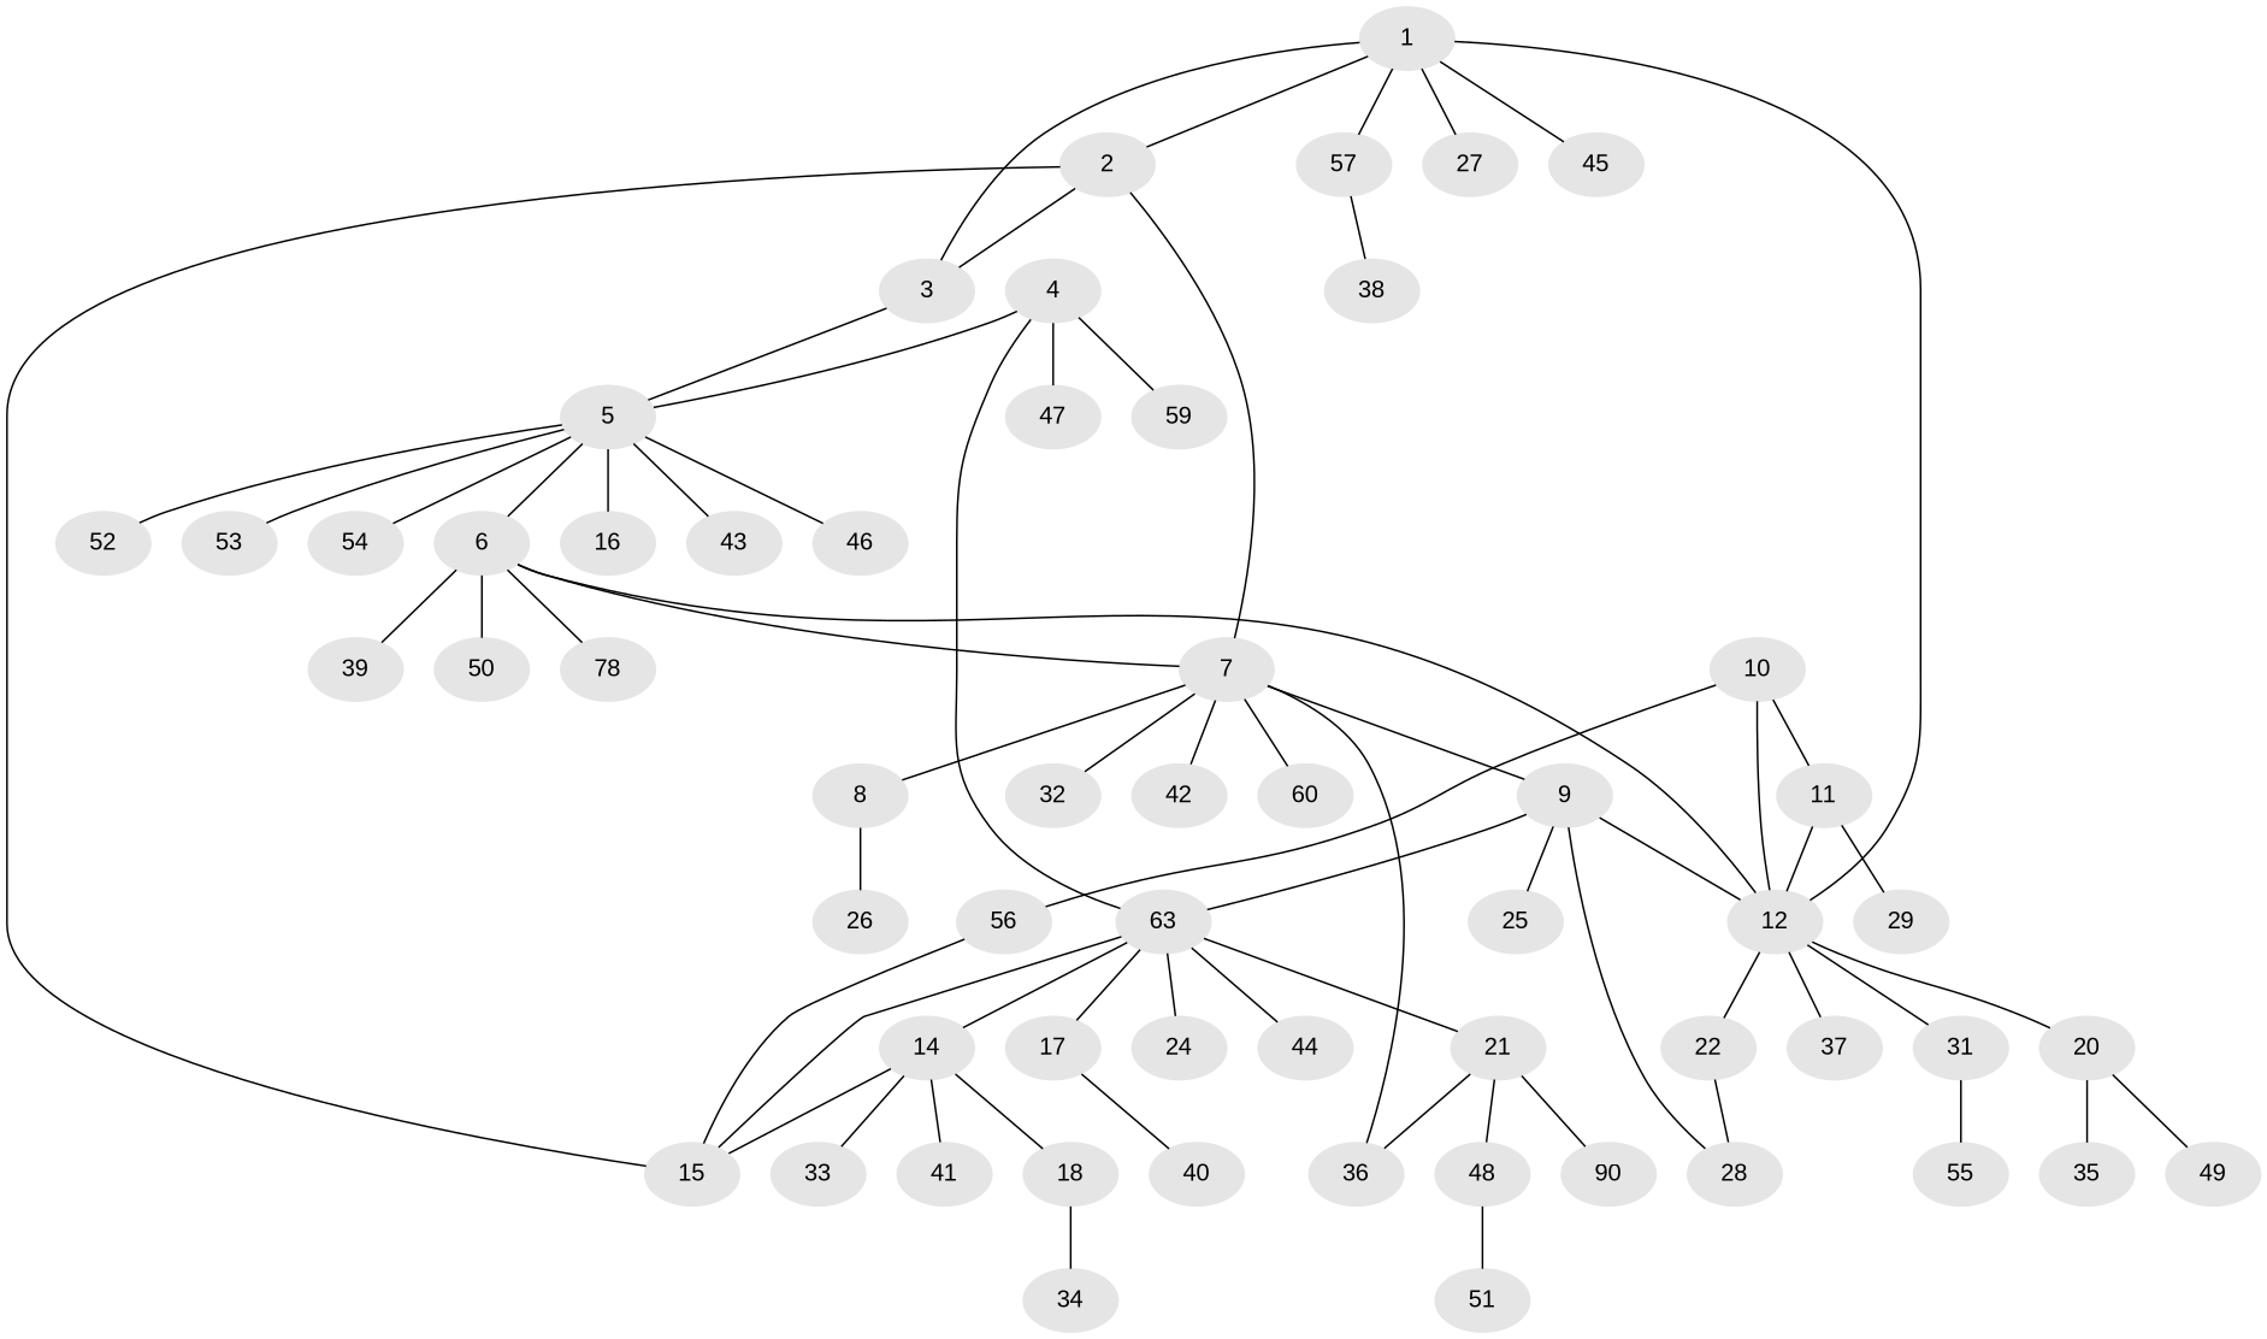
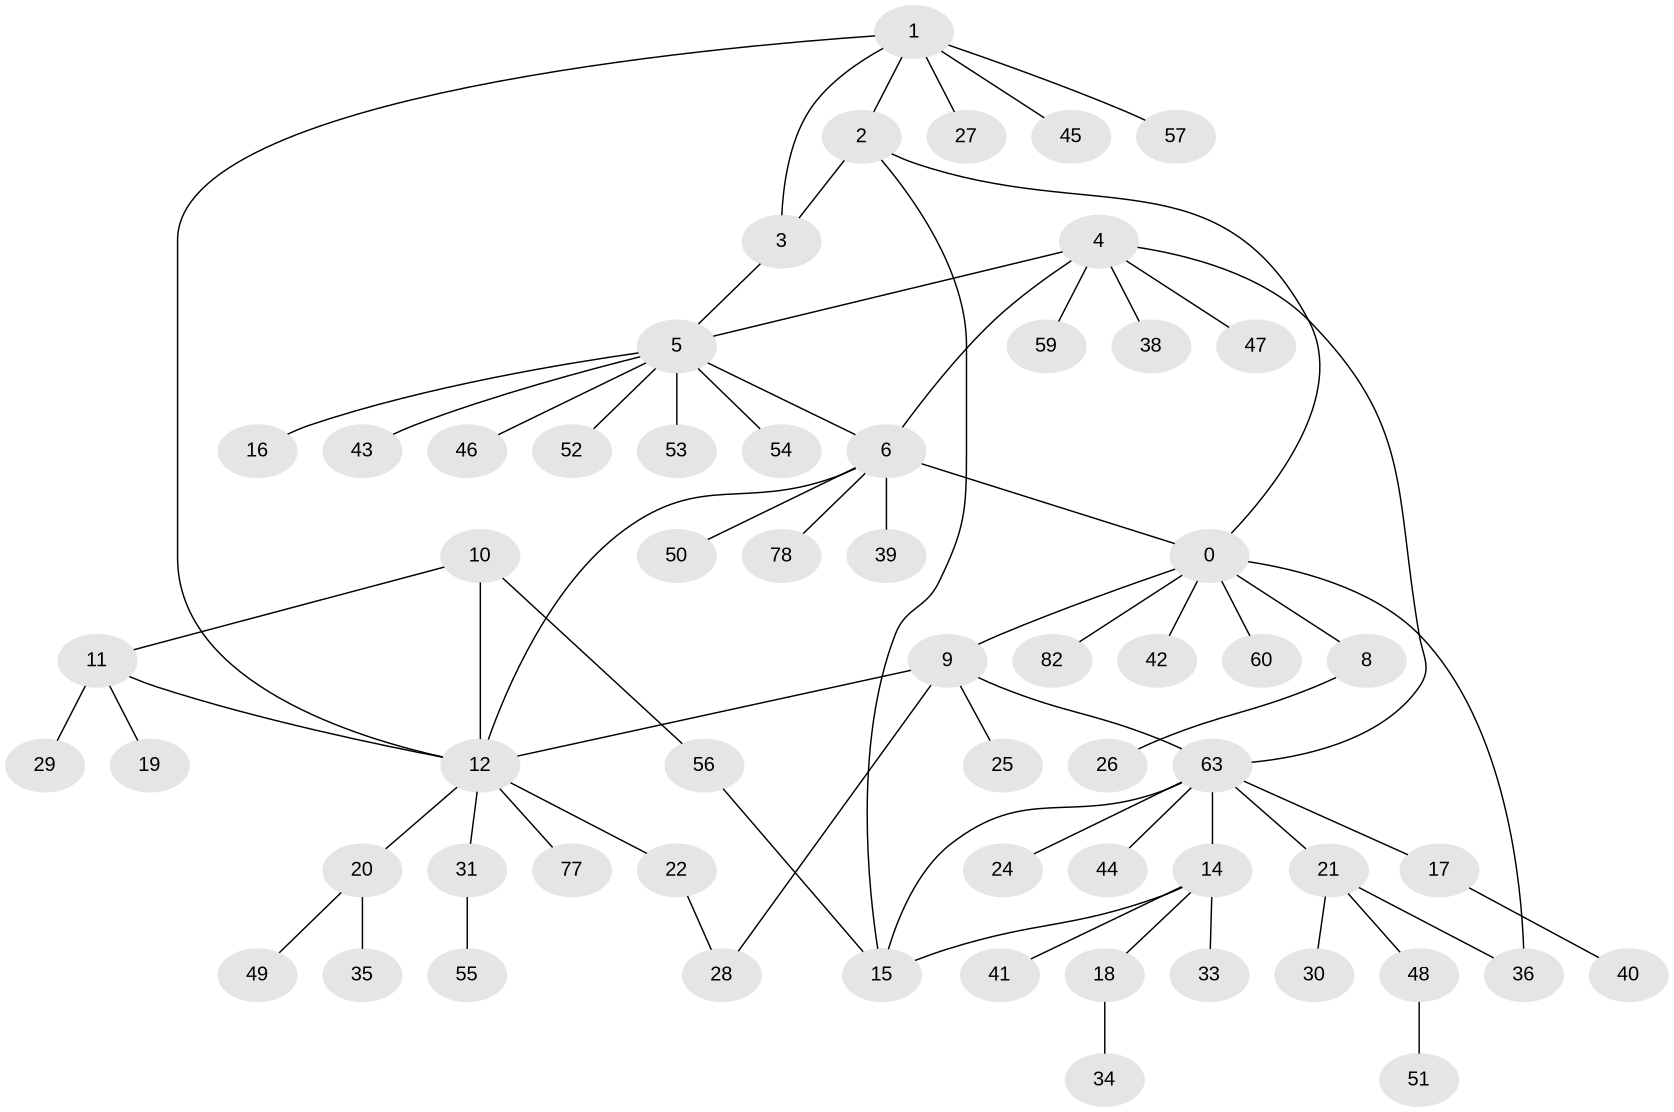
  graph {
    fontname="Liberation Sans"
    node [color=gray90 fontname="Liberation Sans" style=filled]
    edge [fontname="Liberation Sans"]
    1
    2
    3
    12
    27
    45
    57
-   7
+   7 [label=0]
    15
    5
    20
    22
    31
-   37
+   37 [label=77]
    8
    9
-   32
+   32 [label=82]
    36
    42
    60
    6
    16
    43
    46
    52
    53
    54
    4
    n29 [label=63]
    38
    47
    59
    39
    50
    n35 [label=78]
    14
    17
    21
    24
    44
    26
    25
    28
    10
    11
    56
+   19
    29
    35
    49
    55
    18
    33
    41
    40
-   30 [label=90]
+   30
    48
    34
    51
    1 -- 2
    1 -- 3
    1 -- 12
    1 -- 27
    1 -- 45
    1 -- 57
    2 -- 3
    2 -- 7
    2 -- 15
    3 -- 5
    12 -- 20
    12 -- 22
    12 -- 31
    12 -- 37
    7 -- 8
    7 -- 9
    7 -- 32
    7 -- 36
    7 -- 42
    7 -- 60
    5 -- 6
    5 -- 16
    5 -- 43
    5 -- 46
    5 -- 52
    5 -- 53
    5 -- 54
    20 -- 35
    20 -- 49
    22 -- 28
    31 -- 55
    8 -- 26
    9 -- 12
    9 -- n29
    9 -- 25
    9 -- 28
    6 -- 12
    6 -- 7
    6 -- 39
    6 -- 50
    6 -- n35
    4 -- 5
+   4 -- 6
    4 -- n29
-   57 -- 38
+   4 -- 38
    4 -- 47
    4 -- 59
    n29 -- 15
    n29 -- 14
    n29 -- 17
    n29 -- 21
    n29 -- 24
    n29 -- 44
    14 -- 15
    14 -- 18
    14 -- 33
    14 -- 41
    17 -- 40
    21 -- 36
    21 -- 30
    21 -- 48
    10 -- 12
    10 -- 11
    10 -- 56
    11 -- 12
+   11 -- 19
    11 -- 29
    56 -- 15
    18 -- 34
    48 -- 51
  }
